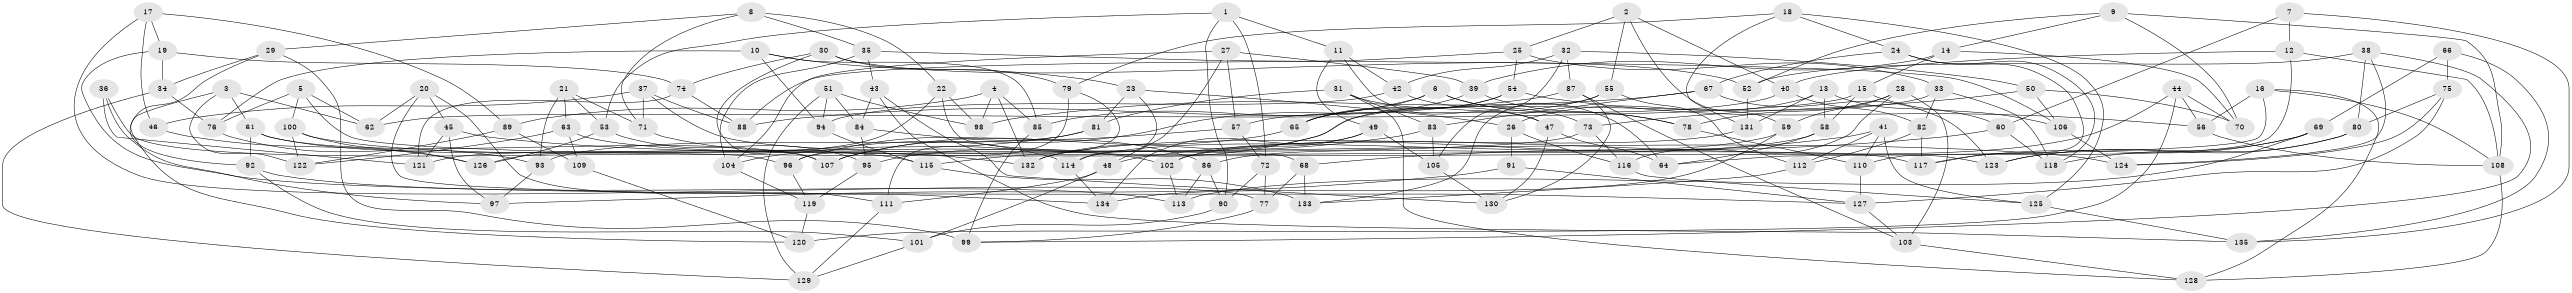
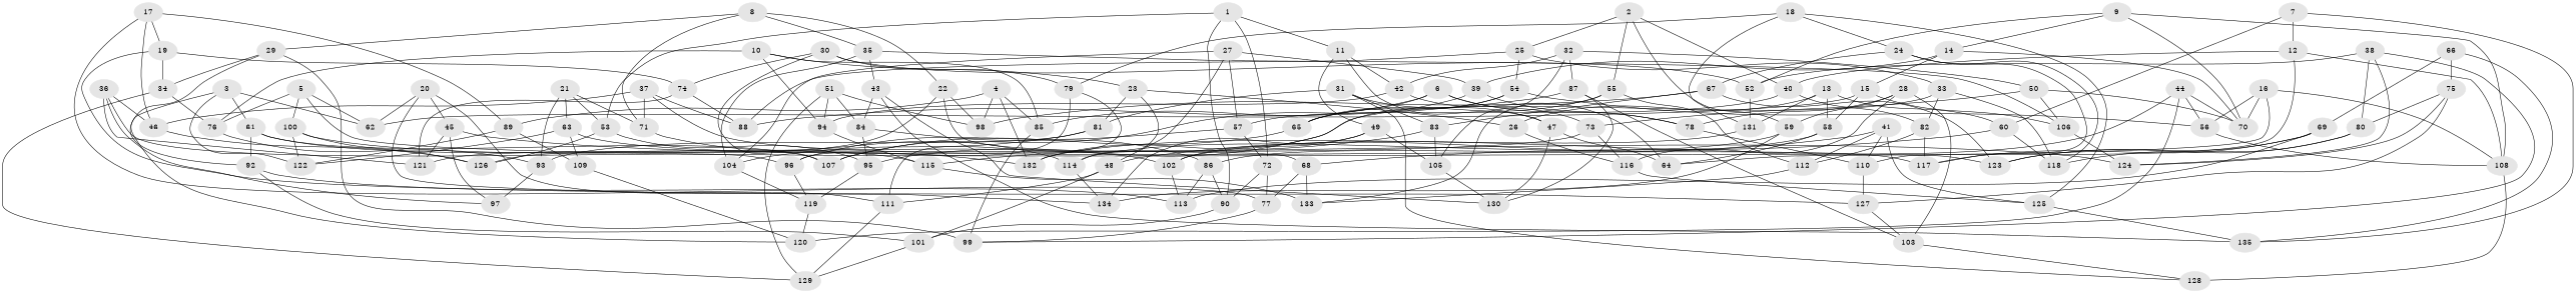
  graph {
    node [color=gray90 style=filled]
    1
    11
    53
    72
    90
    42
    47
    49
    126
    95
    77
    101
    2
    25
    40
    55
    59
    33
    54
    88
    57
    82
    65
    112
    133
    134
    114
    3
    61
    62
    120
    122
    92
    107
    115
    4
    85
    89
    98
    132
    99
    109
    5
    76
    100
    123
    93
    102
    6
    73
    78
    116
    121
    110
    7
    12
    60
    135
    108
    68
    118
    8
    22
    29
    35
    71
    34
    106
    104
    43
    9
    14
    52
    70
    15
    39
    131
    128
    10
    23
    94
    26
    81
    64
    130
    105
    127
    13
    58
-   91
    86
    124
    16
    56
    17
    19
    46
    74
    18
    24
    79
    125
    67
    117
    111
    96
    129
    103
    20
    45
    97
    21
    63
    83
    27
    48
    119
    28
    113
    30
    31
    32
    50
    87
    84
    36
    37
    38
    80
    41
    44
    51
    66
    69
    75
    1 -- 11
    1 -- 53
    1 -- 72
    1 -- 90
    11 -- 42
    11 -- 47
    11 -- 49
    53 -- 126
    53 -- 95
    72 -- 90
    72 -- 77
    90 -- 101
    42 -- 94
    42 -- 64
    47 -- 64
    47 -- 130
    49 -- 134
    49 -- 102
    49 -- 105
    95 -- 119
    77 -- 99
    101 -- 129
    2 -- 25
    2 -- 40
    2 -- 55
    2 -- 59
    25 -- 33
    25 -- 54
    25 -- 88
    40 -- 57
    40 -- 82
    55 -- 65
    55 -- 112
    55 -- 133
    59 -- 134
    59 -- 114
    33 -- 95
    33 -- 82
    33 -- 118
    54 -- 65
    54 -- 132
    54 -- 56
    57 -- 72
    57 -- 96
    82 -- 112
    82 -- 117
    65 -- 107
    112 -- 133
    114 -- 134
    3 -- 61
    3 -- 62
    3 -- 120
    3 -- 122
    61 -- 92
    61 -- 107
    61 -- 115
    92 -- 101
    92 -- 113
    115 -- 133
    4 -- 85
    4 -- 89
    4 -- 98
    4 -- 132
    85 -- 99
    89 -- 122
    89 -- 109
    109 -- 120
    5 -- 62
    5 -- 76
    5 -- 100
    5 -- 123
    76 -- 93
    100 -- 126
    100 -- 122
    100 -- 102
    93 -- 97
    102 -- 113
    6 -- 65
    6 -- 85
    6 -- 73
    6 -- 78
    73 -- 116
    73 -- 121
    78 -- 110
    116 -- 125
    110 -- 127
    7 -- 12
    7 -- 60
    7 -- 135
    12 -- 40
    12 -- 110
    12 -- 108
    60 -- 68
    60 -- 118
    108 -- 128
    68 -- 77
    68 -- 133
    8 -- 22
    8 -- 29
    8 -- 35
    8 -- 71
    22 -- 126
    22 -- 98
    22 -- 68
    29 -- 92
    29 -- 99
    29 -- 34
    35 -- 106
    35 -- 104
    35 -- 43
    71 -- 114
    34 -- 76
    34 -- 129
    106 -- 124
    104 -- 119
    43 -- 135
    43 -- 130
    43 -- 84
    9 -- 108
    9 -- 14
    9 -- 52
    9 -- 70
    14 -- 70
    14 -- 15
    14 -- 39
    52 -- 131
    15 -- 62
    15 -- 106
    15 -- 58
    39 -- 107
    39 -- 78
    131 -- 132
    10 -- 85
    10 -- 76
    10 -- 23
    10 -- 94
    23 -- 114
    23 -- 26
    23 -- 81
    94 -- 115
    26 -- 116
-   26 -- 91
    81 -- 93
    81 -- 104
    105 -- 130
    127 -- 103
    13 -- 60
    13 -- 131
    13 -- 26
    13 -- 58
    58 -- 64
    58 -- 86
-   91 -- 127
-   91 -- 97
    86 -- 90
    86 -- 113
    16 -- 108
-   16 -- 128
+   16 -- 70
    16 -- 64
    16 -- 56
    56 -- 108
    17 -- 77
    17 -- 89
    17 -- 19
    17 -- 46
    19 -- 34
    19 -- 127
    19 -- 74
    46 -- 126
    74 -- 88
    74 -- 121
    18 -- 131
    18 -- 24
    18 -- 79
    18 -- 125
    24 -- 118
    24 -- 67
    24 -- 117
    79 -- 111
    79 -- 96
    125 -- 135
    67 -- 98
    67 -- 123
    67 -- 83
    111 -- 129
    96 -- 119
    103 -- 128
    20 -- 134
    20 -- 62
    20 -- 111
    20 -- 45
    45 -- 121
    45 -- 124
    45 -- 97
    21 -- 53
    21 -- 93
    21 -- 71
    21 -- 63
    63 -- 122
    63 -- 132
    63 -- 109
    83 -- 115
    83 -- 105
    27 -- 57
    27 -- 104
    27 -- 39
    27 -- 48
    48 -- 101
    48 -- 111
    119 -- 120
    28 -- 59
    28 -- 78
    28 -- 116
    28 -- 103
    30 -- 107
    30 -- 52
    30 -- 74
    30 -- 79
    31 -- 47
    31 -- 128
    31 -- 81
    31 -- 83
    32 -- 42
    32 -- 105
    32 -- 50
    32 -- 87
    50 -- 73
    50 -- 106
    50 -- 70
    87 -- 88
    87 -- 130
    87 -- 103
    84 -- 95
    84 -- 86
    36 -- 121
+   36 -- 46
    36 -- 96
    36 -- 97
    37 -- 88
    37 -- 71
    37 -- 46
    37 -- 117
    38 -- 99
    38 -- 52
    38 -- 124
    38 -- 80
    80 -- 123
    80 -- 118
    41 -- 112
    41 -- 110
    41 -- 125
    41 -- 48
    44 -- 120
    44 -- 102
    44 -- 70
    44 -- 56
    51 -- 98
    51 -- 94
    51 -- 129
    51 -- 84
    66 -- 135
    66 -- 69
    66 -- 75
    69 -- 123
    69 -- 117
    69 -- 113
    75 -- 127
    75 -- 124
    75 -- 80
  }
